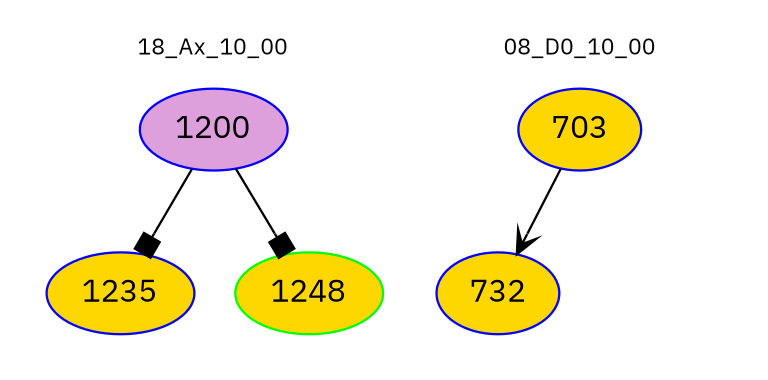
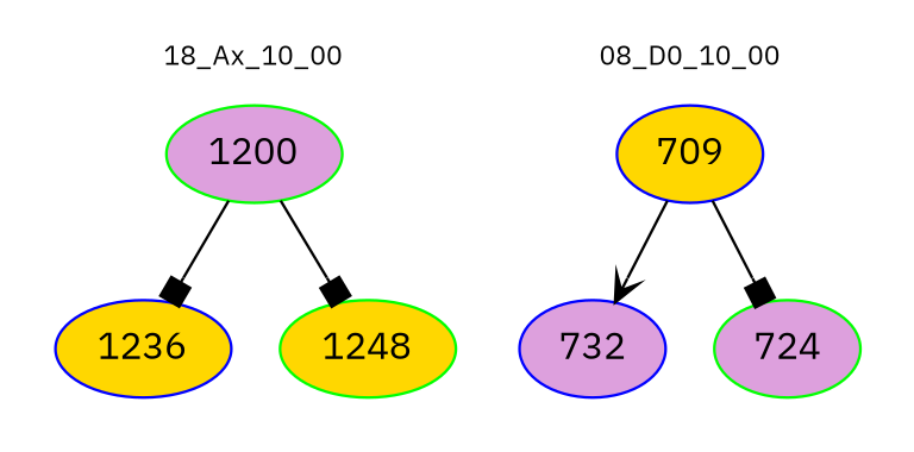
  digraph {
    fontname="IBM Plex Sans"
    node [color=blue fillcolor=gold fontname="IBM Plex Sans" style=filled]
    edge [arrowhead=box color=black fontname="IBM Plex Sans"]
-   n1 [fillcolor=plum label=1200]
-   n2 [label=1235]
+   n1 [color=green fillcolor=plum label=1200]
+   n2 [label=1236]
    n3 [color=green label=1248]
-   n4 [label=703]
-   n5 [label=732]
+   n4 [label=709]
+   n5 [fillcolor=plum label=732]
+   n6 [color=green fillcolor=plum label=724]
    subgraph cluster_1 {
      color=white
      fontsize=10
      label="18_Ax_10_00"
      n1
      n2
      n3
    }
    subgraph cluster_2 {
      color=white
      fontsize=10
      label="08_D0_10_00"
      n4
      n5
+     n6
    }
    n1 -> n2
    n1 -> n3
    n4 -> n5 [arrowhead=vee]
+   n4 -> n6
  }
